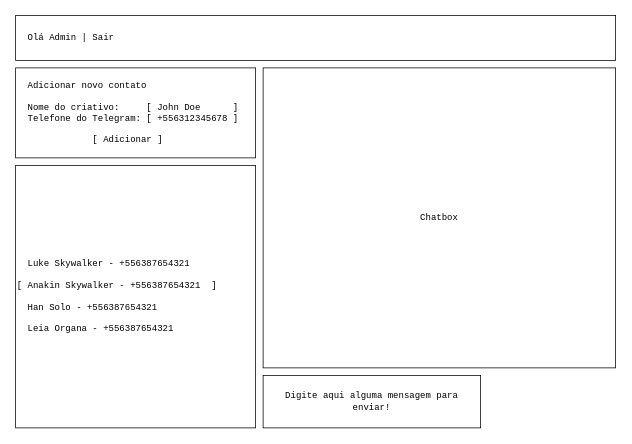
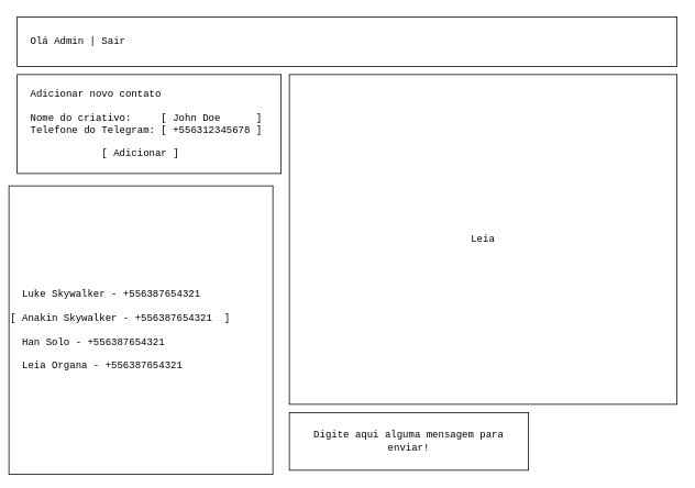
  <mxCell id="0" />
  <mxCell id="1" parent="0" />
  <mxCell id="2" value="&lt;font&gt;&amp;nbsp; Adicionar novo contato&lt;br&gt;&lt;br&gt;&amp;nbsp; Nome do criativo:&amp;nbsp; &amp;nbsp; &amp;nbsp;[ John Doe&amp;nbsp; &amp;nbsp; &amp;nbsp; ]&lt;br&gt;&amp;nbsp; Telefone do Telegram: [ +556312345678 ]&lt;br&gt;&lt;br&gt;&lt;div style=&quot;text-align: center&quot;&gt;&lt;span&gt;[ Adicionar ]&lt;/span&gt;&lt;/div&gt;&lt;/font&gt;" style="rounded=0;whiteSpace=wrap;html=1;align=left;fontFamily=Courier New;" parent="1" vertex="1"><mxGeometry x="20" y="90" width="320" height="120" as="geometry" /></mxCell>
- <mxCell id="3" value="&amp;nbsp; Luke Skywalker - +556387654321&lt;br&gt;&lt;br&gt;[ Anakin Skywalker - +556387654321&amp;nbsp; ]&lt;br&gt;&lt;br&gt;&amp;nbsp; Han Solo - +556387654321&lt;br&gt;&lt;br&gt;&amp;nbsp; Leia Organa - +556387654321" style="rounded=0;whiteSpace=wrap;html=1;fontFamily=Courier New;align=left;" parent="1" vertex="1"><mxGeometry x="20" y="220" width="320" height="350" as="geometry" /></mxCell>
- <mxCell id="4" value="Chatbox" style="rounded=0;whiteSpace=wrap;html=1;fontFamily=Courier New;" parent="1" vertex="1"><mxGeometry x="350" y="90" width="470" height="400" as="geometry" /></mxCell>
+ <mxCell id="3" value="&amp;nbsp; Luke Skywalker - +556387654321&lt;br&gt;&lt;br&gt;[ Anakin Skywalker - +556387654321&amp;nbsp; ]&lt;br&gt;&lt;br&gt;&amp;nbsp; Han Solo - +556387654321&lt;br&gt;&lt;br&gt;&amp;nbsp; Leia Organa - +556387654321" style="rounded=0;whiteSpace=wrap;html=1;fontFamily=Courier New;align=left;" parent="1" vertex="1"><mxGeometry x="10" y="225" width="320" height="350" as="geometry" /></mxCell>
+ <mxCell id="4" value="Leia" style="rounded=0;whiteSpace=wrap;html=1;fontFamily=Courier New;" parent="1" vertex="1"><mxGeometry x="350" y="90" width="470" height="400" as="geometry" /></mxCell>
  <mxCell id="5" value="Digite aqui alguma mensagem para enviar!" style="rounded=0;whiteSpace=wrap;html=1;fontFamily=Courier New;" parent="1" vertex="1"><mxGeometry x="350" y="500" width="290" height="70" as="geometry" /></mxCell>
  <mxCell id="6" value="&amp;nbsp; Olá Admin | Sair" style="rounded=0;whiteSpace=wrap;html=1;fontFamily=Courier New;align=left;" parent="1" vertex="1"><mxGeometry x="20" y="20" width="800" height="60" as="geometry" /></mxCell>
